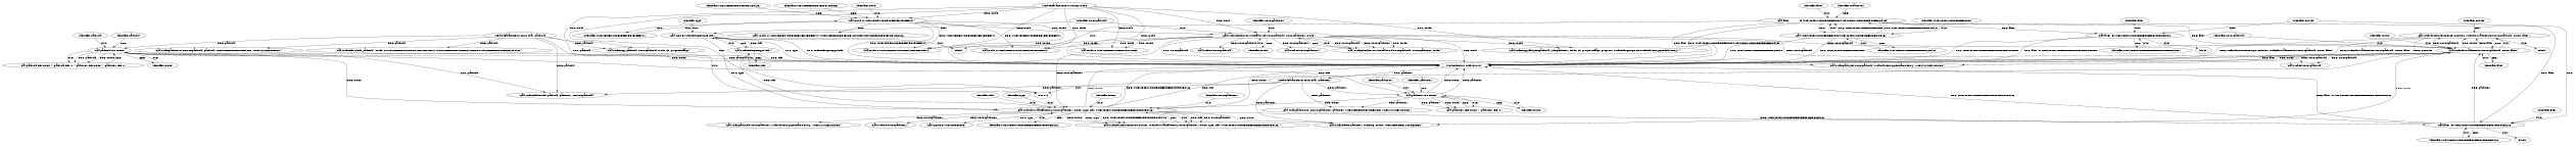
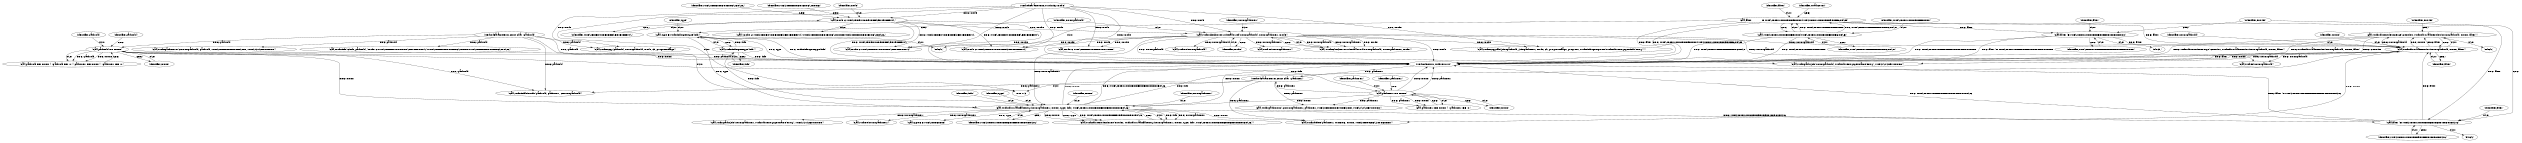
  digraph {
    n1 [label="(Call,M_fs_dir_entries_merge(&entries, M_fs_dir_walk_entries(norm_path_old, NULL, filter)))"]
    n2 [label="(Call,M_fs_dir_walk_entries(norm_path_old, NULL, filter))"]
    n3 [label="(MethodReturn,M_fs_error_t)"]
    n4 [label="(Block,)"]
    n5 [label="(Call,M_fs_path_join(norm_path_old, M_fs_dir_entry_get_name(entry), M_FS_SYSTEM_AUTO))"]
    n6 [label="(Call,M_free(norm_path_old))"]
    n7 [label="(Identifier,filter)"]
    n8 [label="(Call,M_fs_delete(path_new, M_TRUE, NULL, M_FS_PROGRESS_NOEXTRA))"]
    n9 [label="(MethodParameterIn,const char *path_new)"]
    n10 [label="(Call,M_fs_check_overwrite_allowed(norm_path_old, norm_path_new, mode))"]
    n11 [label="(Call,M_fs_dir_walk_fill_entry(norm_path_new, NULL, type, info, M_FS_DIR_WALK_FILTER_READ_INFO_BASIC))"]
    n12 [label="(Identifier,mode)"]
    n13 [label="(Call,M_free(norm_path_new))"]
    n14 [label="(Call,!M_fs_check_overwrite_allowed(norm_path_old, norm_path_new, mode))"]
    n15 [label="(Call,mode & M_FS_FILE_MODE_OVERWRITE)"]
    n16 [label="(Call,mode & M_FS_FILE_MODE_PRESERVE_PERMS)"]
    n17 [label="(Call,mode & M_FS_FILE_MODE_PRESERVE_PERMS)"]
    n18 [label="(Call,M_free(norm_path_old))"]
    n19 [label="(Call,M_fs_copy_file(join_path_old, join_path_new, mode, cb, progress_flags, progress, M_fs_info_get_perms(M_fs_dir_entry_get_info(entry))))"]
    n20 [label="(Call,filter |= M_FS_DIR_WALK_FILTER_READ_INFO_BASIC)"]
    n21 [label="(Call,M_free(norm_path_new))"]
    n22 [label="(Call,type == M_FS_TYPE_DIR)"]
    n23 [label="(Call,M_fs_dir_entries_insert(entries, M_fs_dir_walk_fill_entry(norm_path_new, NULL, type, info, M_FS_DIR_WALK_FILTER_READ_INFO_BASIC)))"]
    n24 [label="(Identifier,M_FS_DIR_WALK_FILTER_READ_INFO_BASIC)"]
    n25 [label="(Call,M_fs_path_join(norm_path_new, M_fs_dir_entry_get_name(entry), M_FS_SYSTEM_AUTO))"]
    n26 [label="(Call,mode & M_FS_FILE_MODE_PRESERVE_PERMS)"]
    n27 [label="(Call,(mode & M_FS_FILE_MODE_PRESERVE_PERMS)?M_FS_PATH_INFO_FLAGS_NONE:M_FS_PATH_INFO_FLAGS_BASIC)"]
    n28 [label="(Identifier,M_FS_FILE_MODE_PRESERVE_PERMS)"]
    n29 [label="(MethodParameterIn,M_uint32 mode)"]
    n30 [label="(Call,M_fs_copy(path_old, norm_path_old, mode, cb, progress_flags))"]
    1000113
    n32 [label="(Identifier,M_FS_DIR_WALK_FILTER_READ_INFO_BASIC)"]
    n33 [label="(Block,)"]
    n34 [label="(Call,path_old == NULL)"]
    n35 [label="(Call,path_new == NULL)"]
    n36 [label="(Identifier,NULL)"]
    n37 [label="(Call,path_old == NULL || *path_old == '\0' || path_new == NULL || *path_new == '\0')"]
    n38 [label="(Call,M_fs_isfileintodir(path_old, path_new, &norm_path_old))"]
    n39 [label="(Call,M_fs_path_norm(&norm_path_new, path_new, M_FS_PATH_NORM_RESDIR, M_FS_SYSTEM_AUTO))"]
    n40 [label="(Identifier,NULL)"]
    n41 [label="(Call,path_new == NULL || *path_new == '\0')"]
    n42 [label="(MethodParameterIn,const char *path_old)"]
    n43 [label="(Call,M_fs_path_norm(&norm_path_old, path_old, M_FS_PATH_NORM_RESALL, M_FS_SYSTEM_AUTO))"]
    n44 [label="(Call,M_fs_info(&info, path_old, (mode & M_FS_FILE_MODE_PRESERVE_PERMS)?M_FS_PATH_INFO_FLAGS_NONE:M_FS_PATH_INFO_FLAGS_BASIC))"]
    n45 [label="(Call,type = M_fs_info_get_type(info))"]
    n46 [label="(Call,M_fs_info_get_type(info))"]
    n47 [label="(Block,)"]
    n48 [label="(Identifier,info)"]
    n49 [label="(Call,filter |= M_FS_DIR_WALK_FILTER_READ_INFO_FULL)"]
    n50 [label="(Identifier,M_FS_DIR_WALK_FILTER_READ_INFO_FULL)"]
    n51 [label="(Block,)"]
    n52 [label="(Call,filter              = M_FS_DIR_WALK_FILTER_ALL|M_FS_DIR_WALK_FILTER_RECURSE)"]
    n53 [label="(Call,M_FS_DIR_WALK_FILTER_ALL|M_FS_DIR_WALK_FILTER_RECURSE)"]
    n54 [label="(Identifier,M_FS_DIR_WALK_FILTER_RECURSE)"]
    n55 [label="(Identifier,path_new)"]
    n56 [label="(Identifier,norm_path_new)"]
    n57 [label="(Identifier,entries)"]
    n58 [label="(Identifier,M_FS_PATH_INFO_FLAGS_BASIC)"]
    n59 [label="(Identifier,path_old)"]
    n60 [label="(Identifier,M_FS_DIR_WALK_FILTER_ALL)"]
    n61 [label="(Identifier,info)"]
    n62 [label="(Identifier,M_FS_PATH_INFO_FLAGS_NONE)"]
    n63 [label="(Identifier,mode)"]
    n64 [label="(Identifier,type)"]
    n65 [label="(Identifier,norm_path_old)"]
    n66 [label="(Identifier,path_old)"]
    n67 [label="(Identifier,NULL)"]
    n68 [label="(Identifier,path_new)"]
    n69 [label="(Identifier,filter)"]
    n70 [label="(Identifier,entries)"]
    n71 [label="(Identifier,filter)"]
    n72 [label="(Identifier,filter)"]
    n73 [label="(Identifier,type)"]
    n74 [label="(Identifier,NULL)"]
    n75 [label="(Identifier,norm_path_new)"]
    n76 [label="(Identifier,total_count)"]
    n77 [label="(Identifier,norm_path_old)"]
    n1 -> n2 [label="CFG: "]
    n1 -> n3 [label="DDG: M_fs_dir_entries_merge(&entries, M_fs_dir_walk_entries(norm_path_old, NULL, filter))"]
    n1 -> n3 [label="DDG: M_fs_dir_walk_entries(norm_path_old, NULL, filter)"]
    n1 -> n3 [label="DDG: &entries"]
    n1 -> n4 [label="AST: "]
    n2 -> n1 [label="AST: "]
    n2 -> n1 [label="DDG: norm_path_old"]
    n2 -> n1 [label="DDG: NULL"]
    n2 -> n1 [label="DDG: filter"]
    n2 -> n3 [label="DDG: filter"]
    n2 -> n3 [label="DDG: NULL"]
    n2 -> n5 [label="DDG: norm_path_old"]
    n2 -> n6 [label="DDG: norm_path_old"]
    n2 -> n7 [label="CFG: "]
    n2 -> n8 [label="DDG: NULL"]
    n3 -> n9 [label="DDG: path_new"]
    n7 -> n2 [label="AST: "]
    n9 -> n8 [label="DDG: path_new"]
    n9 -> 1000113 [label="AST: "]
-   n9 -> n35 [label="DDG: path_new"]
+   n35 -> n9 [label="DDG: path_new"]
    n9 -> n38 [label="DDG: path_new"]
    n9 -> n39 [label="DDG: path_new"]
    n10 -> n2 [label="DDG: norm_path_old"]
    n10 -> n3 [label="DDG: mode"]
    n10 -> n5 [label="DDG: norm_path_old"]
    n10 -> n6 [label="DDG: norm_path_old"]
    n10 -> n11 [label="DDG: norm_path_new"]
    n10 -> n12 [label="CFG: "]
    n10 -> n13 [label="DDG: norm_path_new"]
    n10 -> n14 [label="AST: "]
    n10 -> n14 [label="DDG: norm_path_old"]
    n10 -> n14 [label="DDG: norm_path_new"]
    n10 -> n14 [label="DDG: mode"]
    n10 -> n15 [label="DDG: mode"]
    n10 -> n16 [label="DDG: mode"]
    n10 -> n17 [label="DDG: mode"]
    n10 -> n18 [label="DDG: norm_path_old"]
    n10 -> n19 [label="DDG: mode"]
    n11 -> n2 [label="DDG: NULL"]
    n11 -> n3 [label="DDG: NULL"]
    n11 -> n3 [label="DDG: M_FS_DIR_WALK_FILTER_READ_INFO_BASIC"]
    n11 -> n3 [label="DDG: info"]
    n11 -> n8 [label="DDG: NULL"]
    n11 -> n20 [label="DDG: M_FS_DIR_WALK_FILTER_READ_INFO_BASIC"]
    n11 -> n21 [label="DDG: norm_path_new"]
    n11 -> n22 [label="DDG: type"]
    n11 -> n23 [label="AST: "]
    n11 -> n23 [label="DDG: info"]
    n11 -> n23 [label="DDG: norm_path_new"]
    n11 -> n23 [label="DDG: NULL"]
    n11 -> n23 [label="DDG: type"]
    n11 -> n23 [label="DDG: M_FS_DIR_WALK_FILTER_READ_INFO_BASIC"]
    n11 -> n24 [label="CFG: "]
    n11 -> n25 [label="DDG: norm_path_new"]
    n12 -> n10 [label="AST: "]
    n14 -> n10 [label="CFG: "]
-   n20 -> n2 [label="DDG: path_new"]
+   n20 -> n2 [label="DDG: filter"]
    n20 -> n3 [label="DDG: M_FS_DIR_WALK_FILTER_READ_INFO_BASIC"]
    n20 -> n3 [label="DDG: filter |= M_FS_DIR_WALK_FILTER_READ_INFO_BASIC"]
    n20 -> n32 [label="CFG: "]
    n20 -> n33 [label="AST: "]
    n23 -> n11 [label="CFG: "]
    n24 -> n11 [label="AST: "]
    n26 -> n3 [label="DDG: M_FS_FILE_MODE_PRESERVE_PERMS"]
    n26 -> n3 [label="DDG: mode"]
    n26 -> n10 [label="DDG: mode"]
    n26 -> n16 [label="DDG: M_FS_FILE_MODE_PRESERVE_PERMS"]
    n26 -> n17 [label="DDG: M_FS_FILE_MODE_PRESERVE_PERMS"]
    n26 -> n27 [label="AST: "]
    n26 -> n28 [label="CFG: "]
    n28 -> n26 [label="AST: "]
    n29 -> n3 [label="DDG: mode"]
    n29 -> n10 [label="DDG: mode"]
    n29 -> n15 [label="DDG: mode"]
    n29 -> n16 [label="DDG: mode"]
    n29 -> n17 [label="DDG: mode"]
    n29 -> n19 [label="DDG: mode"]
    n29 -> n26 [label="DDG: mode"]
    n29 -> n30 [label="DDG: mode"]
    n29 -> 1000113 [label="AST: "]
    n32 -> n20 [label="AST: "]
    n34 -> n3 [label="DDG: path_old"]
    n34 -> n3 [label="DDG: NULL"]
    n34 -> n11 [label="DDG: NULL"]
    n34 -> n35 [label="DDG: info"]
    n34 -> n36 [label="CFG: "]
    n34 -> n37 [label="AST: "]
    n34 -> n37 [label="DDG: path_old"]
    n34 -> n37 [label="DDG: NULL"]
    n34 -> n38 [label="DDG: path_old"]
    n35 -> n3 [label="DDG: path_new"]
    n35 -> n3 [label="DDG: NULL"]
    n35 -> n11 [label="DDG: NULL"]
    n35 -> n39 [label="DDG: path_new"]
    n35 -> n40 [label="CFG: "]
    n35 -> n41 [label="AST: "]
    n35 -> n41 [label="DDG: path_new"]
    n35 -> n41 [label="DDG: NULL"]
    n36 -> n34 [label="AST: "]
    n37 -> n34 [label="CFG: "]
    n40 -> n35 [label="AST: "]
    n41 -> n35 [label="CFG: "]
    n42 -> n3 [label="DDG: path_old"]
    n42 -> n30 [label="DDG: path_old"]
    n42 -> 1000113 [label="AST: "]
    n42 -> n34 [label="DDG: path_old"]
    n42 -> n38 [label="DDG: path_old"]
    n42 -> n43 [label="DDG: path_old"]
    n42 -> n44 [label="DDG: path_old"]
    n45 -> n3 [label="DDG: M_fs_info_get_type(info)"]
    n45 -> n3 [label="DDG: type"]
    n45 -> n11 [label="DDG: type"]
    n45 -> n46 [label="CFG: "]
    n45 -> n47 [label="AST: "]
    n46 -> n3 [label="DDG: info"]
    n46 -> n11 [label="DDG: info"]
    n46 -> n45 [label="AST: "]
    n46 -> n45 [label="DDG: info"]
    n46 -> n48 [label="CFG: "]
    n48 -> n46 [label="AST: "]
+   n49 -> n2 [label="DDG: filter"]
    n49 -> n3 [label="DDG: M_FS_DIR_WALK_FILTER_READ_INFO_FULL"]
    n49 -> n3 [label="DDG: filter |= M_FS_DIR_WALK_FILTER_READ_INFO_FULL"]
    n49 -> n50 [label="CFG: "]
    n49 -> n51 [label="AST: "]
    n50 -> n49 [label="AST: "]
    n52 -> n2 [label="DDG: filter"]
    n52 -> n3 [label="DDG: M_FS_DIR_WALK_FILTER_ALL|M_FS_DIR_WALK_FILTER_RECURSE"]
    n52 -> n3 [label="DDG: filter"]
    n52 -> n20 [label="DDG: filter"]
    n52 -> n47 [label="AST: "]
    n52 -> n49 [label="DDG: filter"]
    n52 -> n53 [label="CFG: "]
    n53 -> n3 [label="DDG: M_FS_DIR_WALK_FILTER_ALL"]
    n53 -> n3 [label="DDG: M_FS_DIR_WALK_FILTER_RECURSE"]
    n53 -> n52 [label="AST: "]
    n53 -> n52 [label="DDG: M_FS_DIR_WALK_FILTER_ALL"]
    n53 -> n52 [label="DDG: M_FS_DIR_WALK_FILTER_RECURSE"]
    n53 -> n54 [label="CFG: "]
    n54 -> n53 [label="AST: "]
    n55 -> n35 [label="AST: "]
    n56 -> n10 [label="AST: "]
    n57 -> n1 [label="CFG: "]
    n58 -> n26 [label="CFG: "]
    n59 -> n34 [label="AST: "]
    n60 -> n53 [label="AST: "]
    n61 -> n11 [label="AST: "]
    n62 -> n26 [label="CFG: "]
    n63 -> n26 [label="AST: "]
    n64 -> n45 [label="AST: "]
    n65 -> n2 [label="AST: "]
    n66 -> n34 [label="CFG: "]
    n67 -> n11 [label="AST: "]
    n68 -> n35 [label="CFG: "]
    n69 -> n20 [label="AST: "]
    n70 -> n20 [label="CFG: "]
    n70 -> n49 [label="CFG: "]
    n71 -> n52 [label="AST: "]
    n72 -> n49 [label="AST: "]
    n73 -> n11 [label="AST: "]
    n74 -> n2 [label="AST: "]
    n75 -> n11 [label="AST: "]
    n76 -> n52 [label="CFG: "]
    n77 -> n10 [label="AST: "]
    n77 -> n45 [label="CFG: "]
  }
